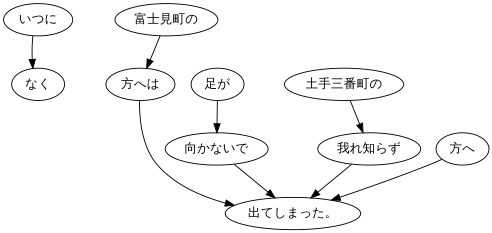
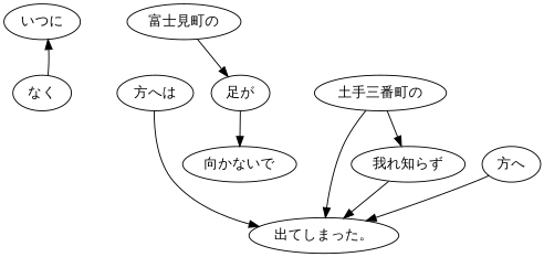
  digraph {
    n1 [label="いつに"]
    n2 [label="なく"]
    n3 [label="出てしまった。"]
    n4 [label="富士見町の"]
    n5 [label="方へは"]
    n6 [label="足が"]
    n7 [label="向かないで"]
    n8 [label="土手三番町の"]
    n9 [label="我れ知らず"]
    n10 [label="方へ"]
-   n1 -> n2
-   n4 -> n5
+   n2 -> n1
+   n4 -> n6
    n5 -> n3
    n6 -> n7
-   n7 -> n3
+   n8 -> n3
    n8 -> n9
    n9 -> n3
    n10 -> n3
  }
